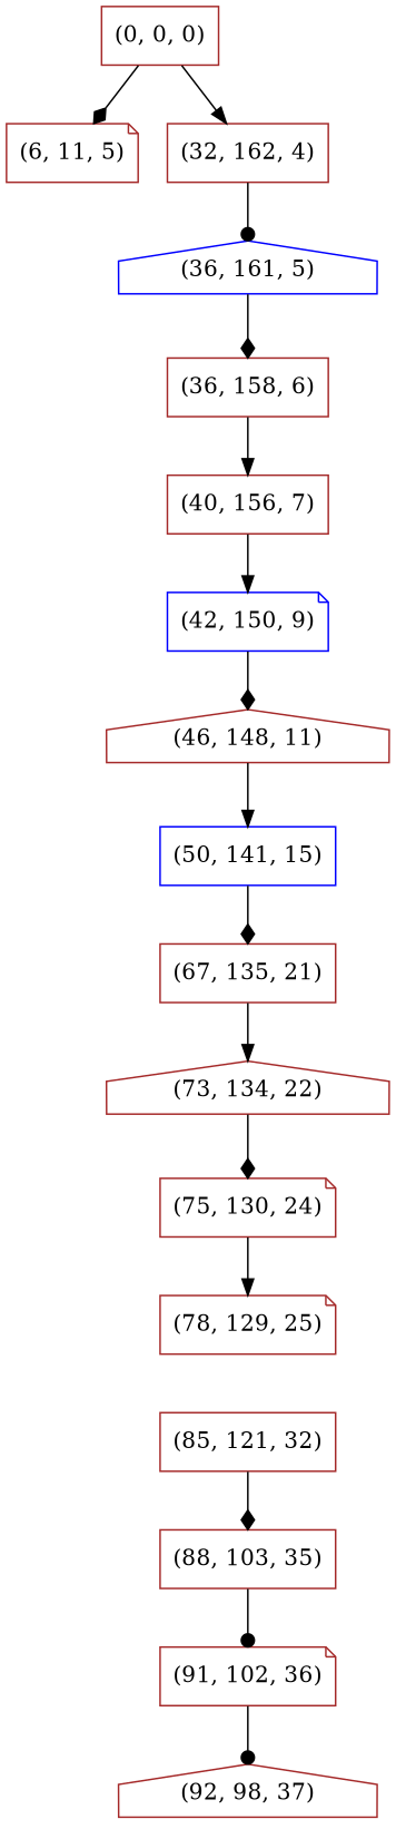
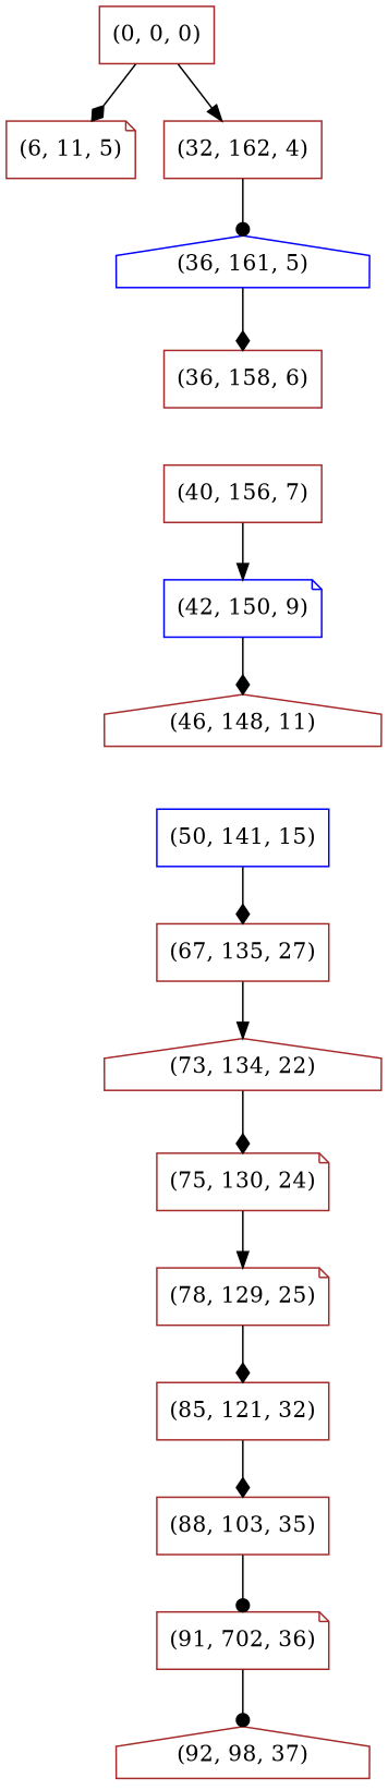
  digraph {
    node [color=brown shape=box]
    edge [arrowhead=diamond]
    "(6, 11, 5)" [shape=note]
    "(0, 0, 0)"
    "(32, 162, 4)"
    n4 [color=blue label="(36, 161, 5)" shape=house]
    "(36, 158, 6)"
    "(40, 156, 7)"
    "(42, 150, 9)" [color=blue shape=note]
    "(46, 148, 11)" [shape=house]
    "(50, 141, 15)" [color=blue]
-   "(67, 135, 21)"
+   "(67, 135, 21)" [label="(67, 135, 27)"]
    "(73, 134, 22)" [shape=house]
    "(75, 130, 24)" [shape=note]
    "(78, 129, 25)" [shape=note]
    "(85, 121, 32)"
    "(88, 103, 35)"
-   "(91, 102, 36)" [shape=note]
+   "(91, 102, 36)" [shape=note label="(91, 702, 36)"]
    "(92, 98, 37)" [shape=house]
    "(0, 0, 0)" -> "(6, 11, 5)"
    "(0, 0, 0)" -> "(32, 162, 4)" [arrowhead=normal]
    "(32, 162, 4)" -> n4 [arrowhead=dot]
    n4 -> "(36, 158, 6)"
-   "(36, 158, 6)" -> "(40, 156, 7)" [arrowhead=normal]
    "(40, 156, 7)" -> "(42, 150, 9)" [arrowhead=normal]
    "(42, 150, 9)" -> "(46, 148, 11)"
-   "(46, 148, 11)" -> "(50, 141, 15)" [arrowhead=normal]
    "(50, 141, 15)" -> "(67, 135, 21)"
    "(67, 135, 21)" -> "(73, 134, 22)" [arrowhead=normal]
    "(73, 134, 22)" -> "(75, 130, 24)"
    "(75, 130, 24)" -> "(78, 129, 25)" [arrowhead=normal]
+   "(78, 129, 25)" -> "(85, 121, 32)"
    "(85, 121, 32)" -> "(88, 103, 35)"
    "(88, 103, 35)" -> "(91, 102, 36)" [arrowhead=dot]
    "(91, 102, 36)" -> "(92, 98, 37)" [arrowhead=dot]
  }
